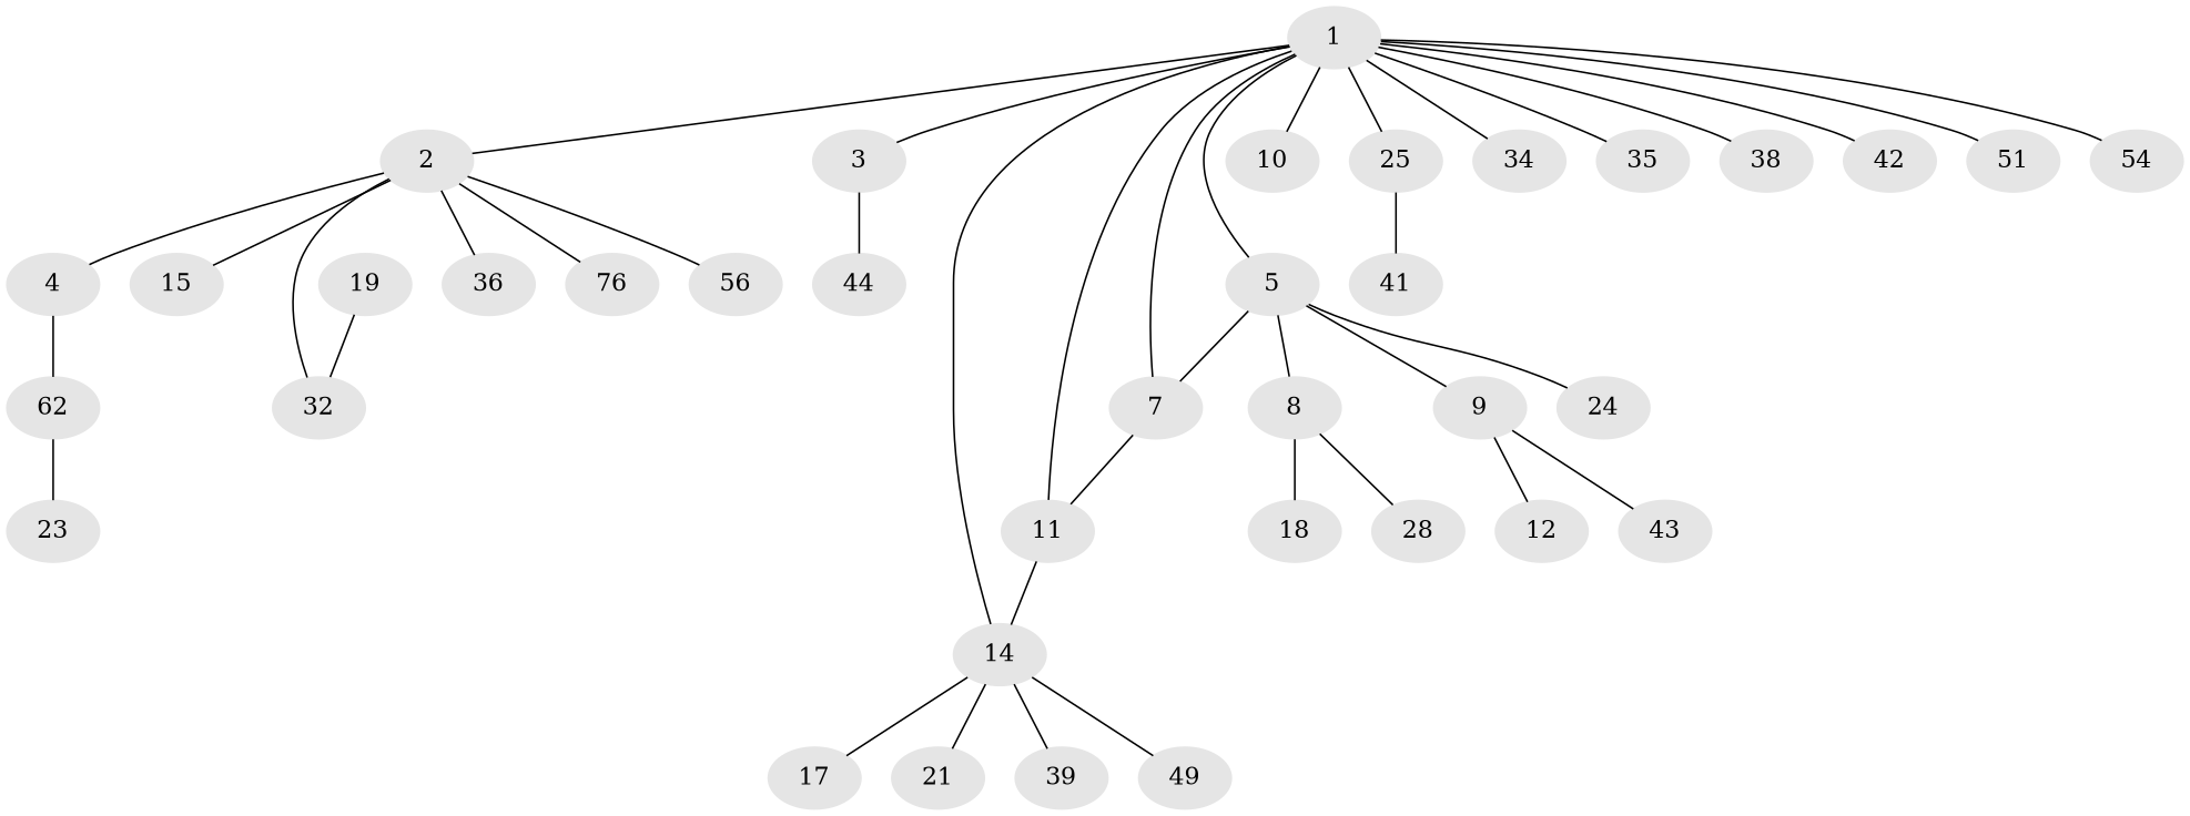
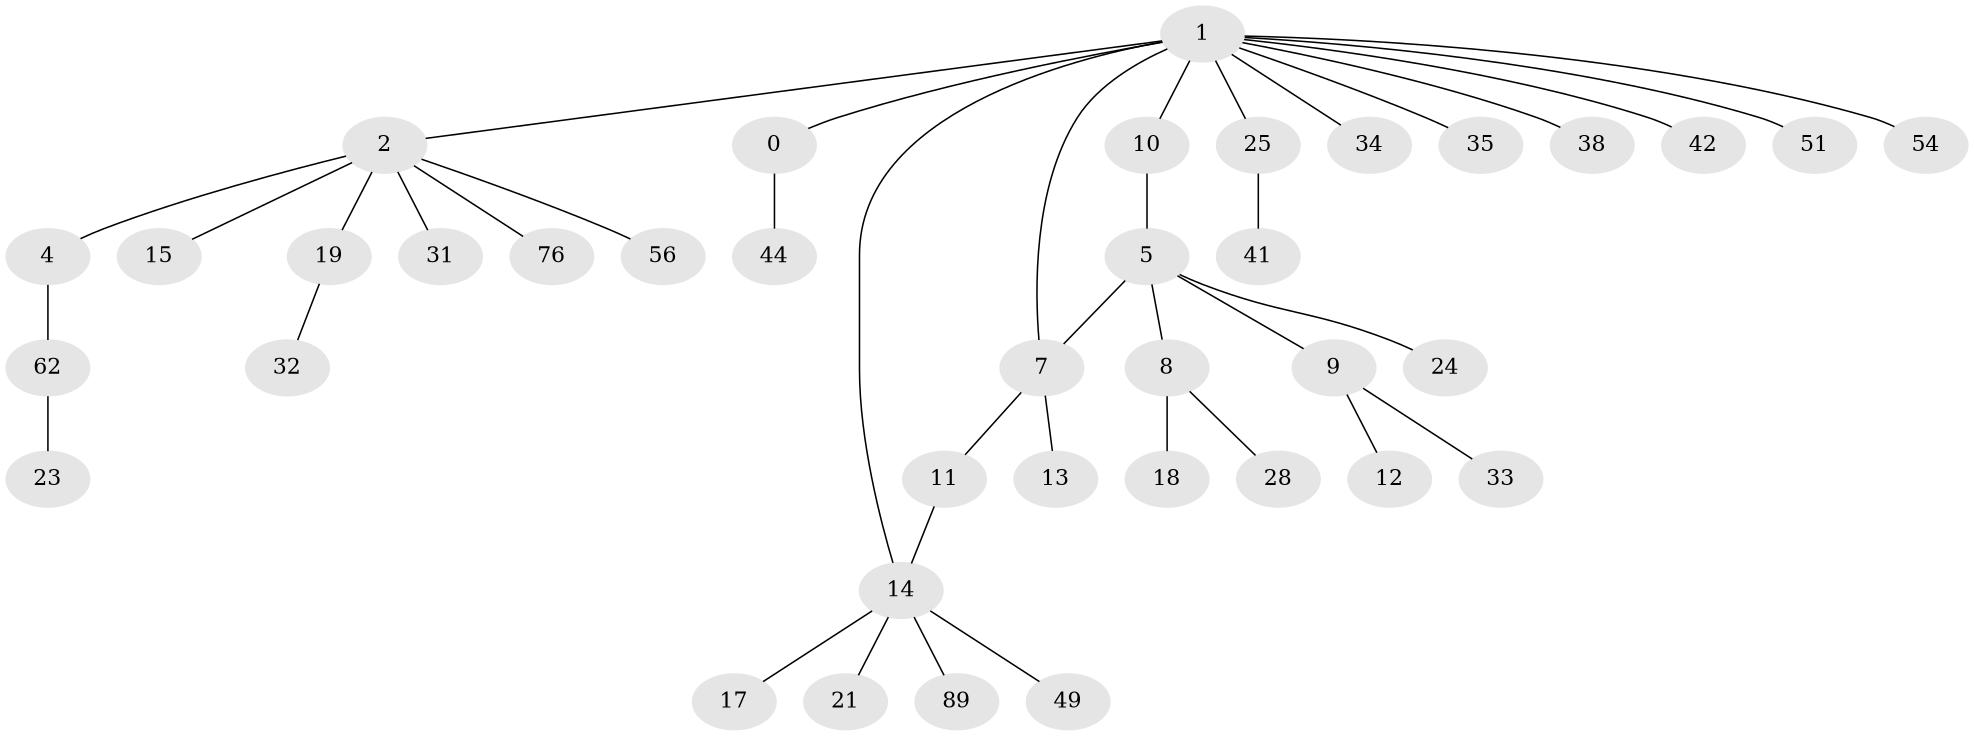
  graph {
    node [color=gray90 style=filled]
    1
    2
-   3 [super="+6"]
+   3 [super="+6" label=0]
    5 [super="+16"]
    7 [super="+27+29+33+30"]
    10 [super="+46"]
    11 [super="+20+48"]
    14
    25
    34
    35
    38
    42
    51
    54
    4
    15
    19
-   31 [label=36]
+   31
    n20 [label=76]
    56
    44 [super="+45+50+47"]
    8
    9
    24
+   13
    17 [super="+26"]
    21
-   39
+   39 [label=89]
    49
    41
    n32 [label=62 super="+55"]
    32 [super="+37"]
    23
    18
    28
    12
-   43
+   43 [label=33]
    1 -- 2
    1 -- 3
-   1 -- 5
+   10 -- 5
    1 -- 7
    1 -- 10
-   1 -- 11
    1 -- 14
    1 -- 25
    1 -- 34
    1 -- 35
    1 -- 38
    1 -- 42
    1 -- 51
    1 -- 54
    2 -- 4
    2 -- 15
-   2 -- 32
+   2 -- 19
    2 -- 31
    2 -- n20
    2 -- 56
    3 -- 44
    5 -- 7
    5 -- 8
    5 -- 9
    5 -- 24
    7 -- 11
+   7 -- 13
    11 -- 14
    14 -- 17
    14 -- 21
    14 -- 39
    14 -- 49
    25 -- 41
    4 -- n32
    19 -- 32
    8 -- 18
    8 -- 28
    9 -- 12
    9 -- 43
    n32 -- 23
  }
